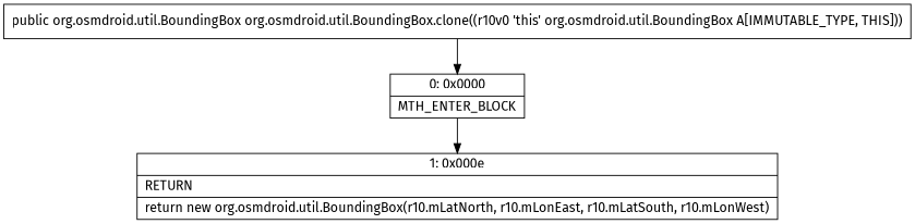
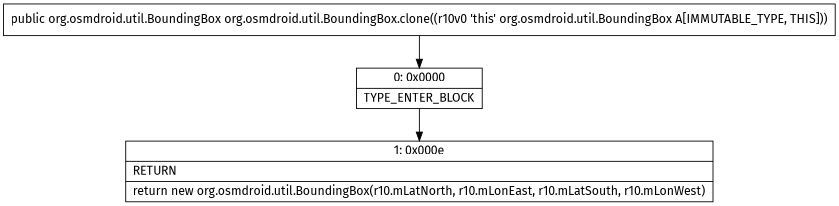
  digraph {
    fontname="Fira Sans"
    node [shape=record fontname="Fira Sans"]
    edge [fontname="Fira Sans"]
-   n1 [label="{0\:\ 0x0000|MTH_ENTER_BLOCK\l}"]
+   n1 [label="{0\:\ 0x0000|TYPE_ENTER_BLOCK\l}"]
    n2 [label="{1\:\ 0x000e|RETURN\l|return new org.osmdroid.util.BoundingBox(r10.mLatNorth, r10.mLonEast, r10.mLatSouth, r10.mLonWest)\l}"]
    n3 [label="{public org.osmdroid.util.BoundingBox org.osmdroid.util.BoundingBox.clone((r10v0 'this' org.osmdroid.util.BoundingBox A[IMMUTABLE_TYPE, THIS])) }"]
    n1 -> n2
    n3 -> n1
  }
